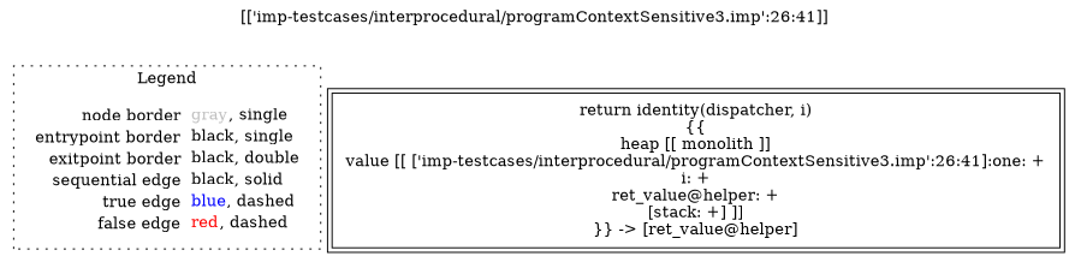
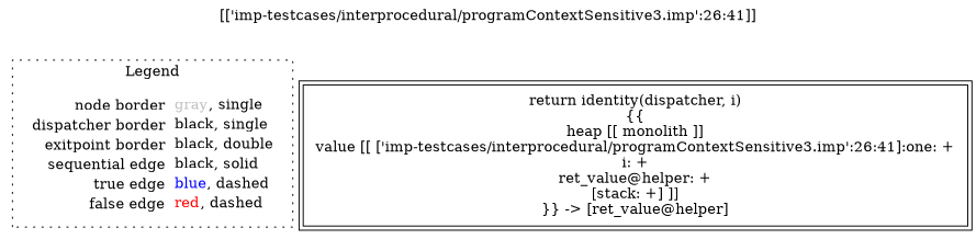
  digraph {
    label="[['imp-testcases/interprocedural/programContextSensitive3.imp':26:41]]"
    labelloc=t
-   n1 [label=<<table border="0" cellpadding="2" cellspacing="0" cellborder="0"><tr><td align="right">node border&nbsp;</td><td align="left"><font color="gray">gray</font>, single</td></tr><tr><td align="right">entrypoint border&nbsp;</td><td align="left"><font color="black">black</font>, single</td></tr><tr><td align="right">exitpoint border&nbsp;</td><td align="left"><font color="black">black</font>, double</td></tr><tr><td align="right">sequential edge&nbsp;</td><td align="left"><font color="black">black</font>, solid</td></tr><tr><td align="right">true edge&nbsp;</td><td align="left"><font color="blue">blue</font>, dashed</td></tr><tr><td align="right">false edge&nbsp;</td><td align="left"><font color="red">red</font>, dashed</td></tr></table>> shape=plaintext]
+   n1 [label=<<table border="0" cellpadding="2" cellspacing="0" cellborder="0"><tr><td align="right">node border&nbsp;</td><td align="left"><font color="gray">gray</font>, single</td></tr><tr><td align="right">dispatcher border&nbsp;</td><td align="left"><font color="black">black</font>, single</td></tr><tr><td align="right">exitpoint border&nbsp;</td><td align="left"><font color="black">black</font>, double</td></tr><tr><td align="right">sequential edge&nbsp;</td><td align="left"><font color="black">black</font>, solid</td></tr><tr><td align="right">true edge&nbsp;</td><td align="left"><font color="blue">blue</font>, dashed</td></tr><tr><td align="right">false edge&nbsp;</td><td align="left"><font color="red">red</font>, dashed</td></tr></table>> shape=plaintext]
    n2 [color=black label=<return identity(dispatcher, i)<BR/>{{<BR/>heap [[ monolith ]]<BR/>value [[ ['imp-testcases/interprocedural/programContextSensitive3.imp':26:41]:one: +<BR/>i: +<BR/>ret_value@helper: +<BR/>[stack: +] ]]<BR/>}} -&gt; [ret_value@helper]> peripheries=2 shape=rect]
    subgraph cluster_1 {
      label=Legend
      style=dotted
      n1
    }
  }
